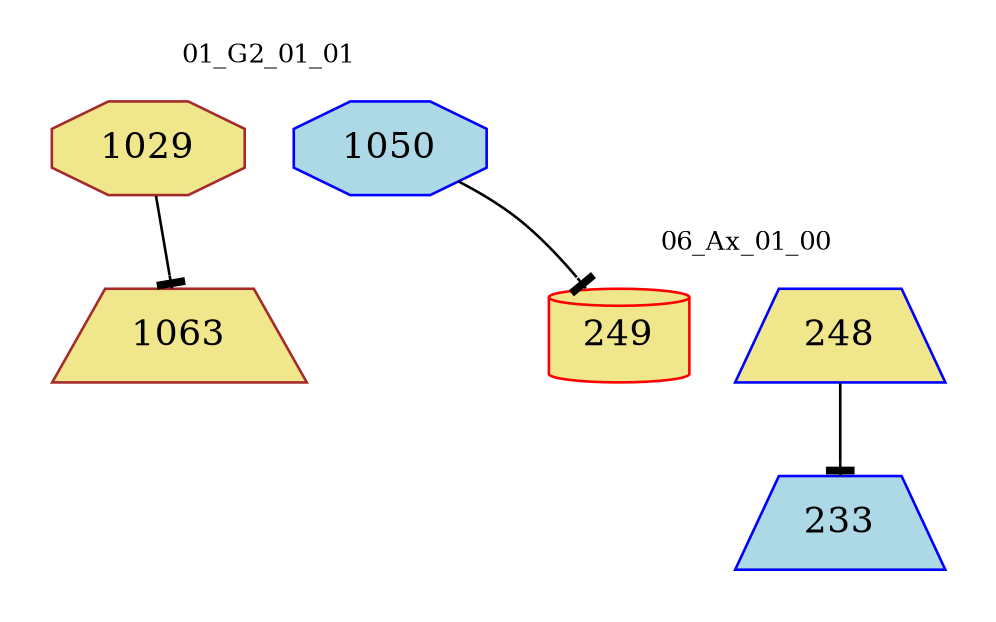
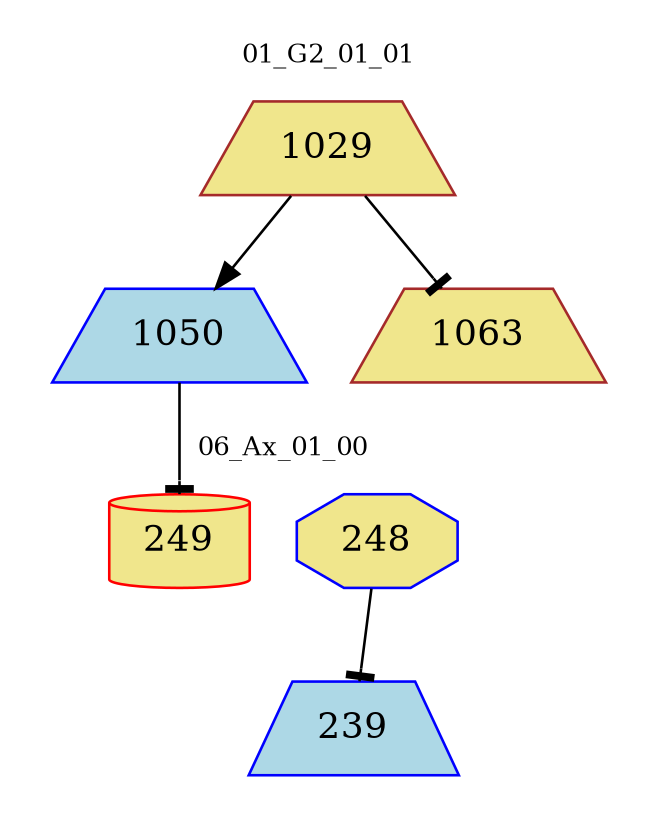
  digraph {
    node [color=blue fillcolor=khaki shape=trapezium style=filled]
    edge [arrowhead=tee color=black]
-   n1 [label=248]
-   n2 [fillcolor=lightblue label=233]
+   n1 [label=248 shape=octagon]
+   n2 [fillcolor=lightblue label=239]
    n3 [color=red label=249 shape=cylinder]
-   n4 [color=brown label=1029 shape=octagon]
-   n5 [fillcolor=lightblue label=1050 shape=octagon]
+   n4 [color=brown label=1029]
+   n5 [fillcolor=lightblue label=1050]
    n6 [color=brown label=1063]
    subgraph cluster_1 {
      color=white
      fontsize=10
      label="06_Ax_01_00"
      n1
      n2
      n3
    }
    subgraph cluster_2 {
      color=white
      fontsize=10
      label="01_G2_01_01"
      n4
      n5
      n6
    }
    n1 -> n2
+   n4 -> n5 [arrowhead=normal]
    n4 -> n6
    n5 -> n3
  }
